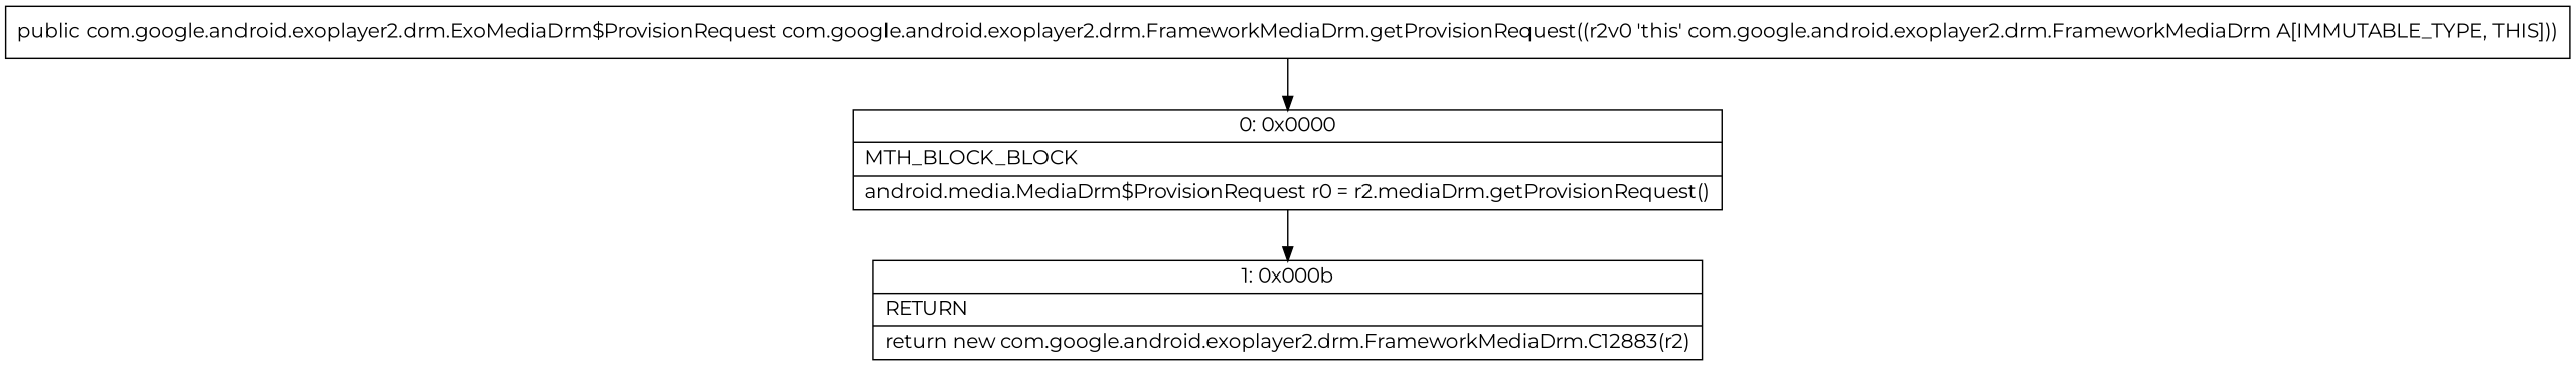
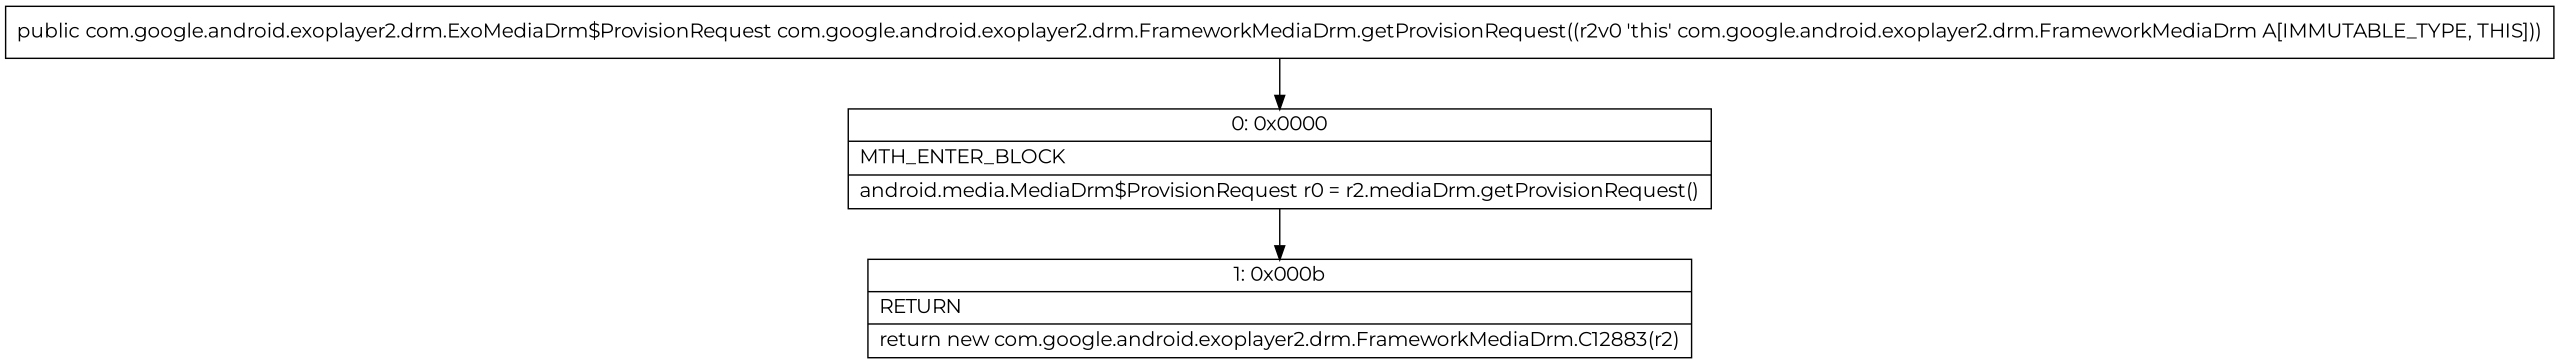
  digraph {
    fontname=Montserrat
    node [shape=record fontname=Montserrat]
    edge [fontname=Montserrat]
-   n1 [label="{0\:\ 0x0000|MTH_BLOCK_BLOCK\l|android.media.MediaDrm$ProvisionRequest r0 = r2.mediaDrm.getProvisionRequest()\l}"]
+   n1 [label="{0\:\ 0x0000|MTH_ENTER_BLOCK\l|android.media.MediaDrm$ProvisionRequest r0 = r2.mediaDrm.getProvisionRequest()\l}"]
    n2 [label="{1\:\ 0x000b|RETURN\l|return new com.google.android.exoplayer2.drm.FrameworkMediaDrm.C12883(r2)\l}"]
    n3 [label="{public com.google.android.exoplayer2.drm.ExoMediaDrm$ProvisionRequest com.google.android.exoplayer2.drm.FrameworkMediaDrm.getProvisionRequest((r2v0 'this' com.google.android.exoplayer2.drm.FrameworkMediaDrm A[IMMUTABLE_TYPE, THIS])) }"]
    n1 -> n2
    n3 -> n1
  }
